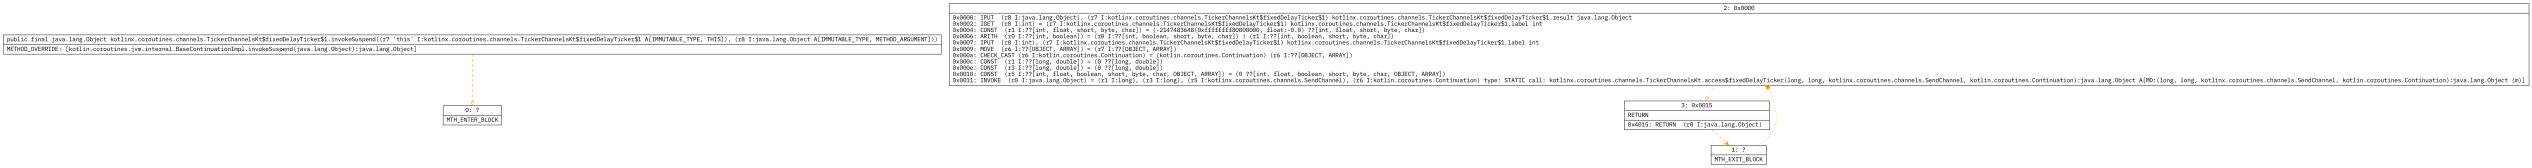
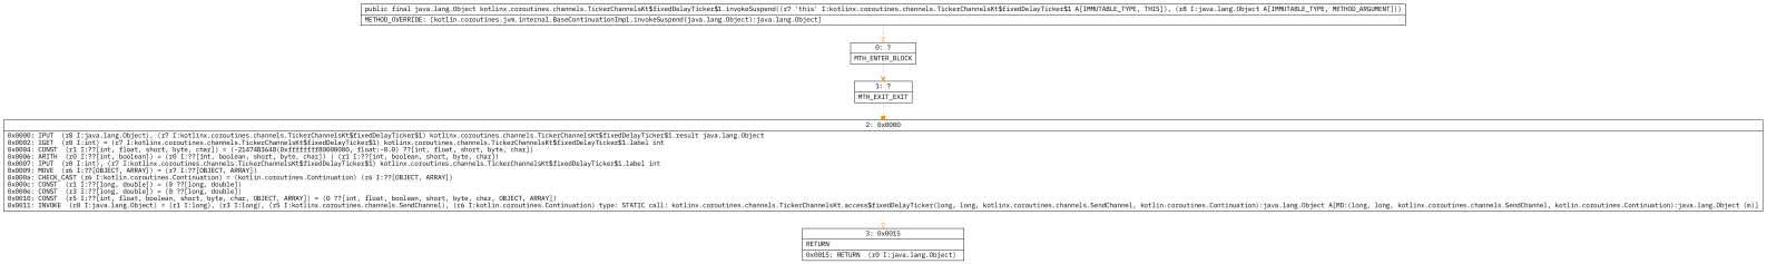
  digraph {
    fontname="IBM Plex Mono"
    node [color=black fontname="IBM Plex Mono" shape=record]
    edge [arrowhead=onormal color=darkorange fontname="IBM Plex Mono" style=dotted]
    n1 [label="{0\:\ ?|MTH_ENTER_BLOCK\l}"]
    n2 [label="{2\:\ 0x0000|0x0000: IPUT  (r8 I:java.lang.Object), (r7 I:kotlinx.coroutines.channels.TickerChannelsKt$fixedDelayTicker$1) kotlinx.coroutines.channels.TickerChannelsKt$fixedDelayTicker$1.result java.lang.Object \l0x0002: IGET  (r0 I:int) = (r7 I:kotlinx.coroutines.channels.TickerChannelsKt$fixedDelayTicker$1) kotlinx.coroutines.channels.TickerChannelsKt$fixedDelayTicker$1.label int \l0x0004: CONST  (r1 I:??[int, float, short, byte, char]) = (\-2147483648(0xffffffff80000000, float:\-0.0) ??[int, float, short, byte, char]) \l0x0006: ARITH  (r0 I:??[int, boolean]) = (r0 I:??[int, boolean, short, byte, char]) \| (r1 I:??[int, boolean, short, byte, char]) \l0x0007: IPUT  (r0 I:int), (r7 I:kotlinx.coroutines.channels.TickerChannelsKt$fixedDelayTicker$1) kotlinx.coroutines.channels.TickerChannelsKt$fixedDelayTicker$1.label int \l0x0009: MOVE  (r6 I:??[OBJECT, ARRAY]) = (r7 I:??[OBJECT, ARRAY]) \l0x000a: CHECK_CAST (r6 I:kotlin.coroutines.Continuation) = (kotlin.coroutines.Continuation) (r6 I:??[OBJECT, ARRAY]) \l0x000c: CONST  (r1 I:??[long, double]) = (0 ??[long, double]) \l0x000e: CONST  (r3 I:??[long, double]) = (0 ??[long, double]) \l0x0010: CONST  (r5 I:??[int, float, boolean, short, byte, char, OBJECT, ARRAY]) = (0 ??[int, float, boolean, short, byte, char, OBJECT, ARRAY]) \l0x0011: INVOKE  (r0 I:java.lang.Object) = (r1 I:long), (r3 I:long), (r5 I:kotlinx.coroutines.channels.SendChannel), (r6 I:kotlin.coroutines.Continuation) type: STATIC call: kotlinx.coroutines.channels.TickerChannelsKt.access$fixedDelayTicker(long, long, kotlinx.coroutines.channels.SendChannel, kotlin.coroutines.Continuation):java.lang.Object A[MD:(long, long, kotlinx.coroutines.channels.SendChannel, kotlin.coroutines.Continuation):java.lang.Object (m)]\l}"]
-   n3 [label="{3\:\ 0x0015|RETURN\l|0x4015: RETURN  (r0 I:java.lang.Object) \l}"]
-   n4 [label="{1\:\ ?|MTH_EXIT_BLOCK\l}"]
+   n3 [label="{3\:\ 0x0015|RETURN\l|0x0015: RETURN  (r0 I:java.lang.Object) \l}"]
+   n4 [label="{1\:\ ?|MTH_EXIT_EXIT\l}"]
    n5 [label="{public final java.lang.Object kotlinx.coroutines.channels.TickerChannelsKt$fixedDelayTicker$1.invokeSuspend((r7 'this' I:kotlinx.coroutines.channels.TickerChannelsKt$fixedDelayTicker$1 A[IMMUTABLE_TYPE, THIS]), (r8 I:java.lang.Object A[IMMUTABLE_TYPE, METHOD_ARGUMENT]))  | METHOD_OVERRIDE: [kotlin.coroutines.jvm.internal.BaseContinuationImpl.invokeSuspend(java.lang.Object):java.lang.Object]\l}"]
    n2 -> n3
-   n3 -> n4 [arrowhead=vee style=dashed]
+   n1 -> n4 [arrowhead=vee style=dashed]
    n4 -> n2 [arrowhead=box]
    n5 -> n1 [style=dashed]
  }
